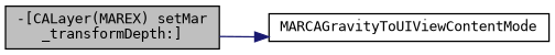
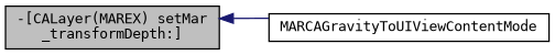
  digraph {
    rankdir=LR
    fontname="DejaVu Sans Mono"
    node [color=black fontname="DejaVu Sans Mono" fontsize=10 shape=record style=filled]
    n1 [fillcolor=grey75 fontcolor=black height=0.2 label="-[CALayer(MAREX) setMar\l_transformDepth:]" width=0.4]
    n2 [fillcolor=white height=0.2 label=MARCAGravityToUIViewContentMode width=0.4]
-   n1 -> n2 [color=midnightblue fontname="DejaVu Sans Mono" fontsize=10 labelfontname=Helvetica labelfontsize=10 style=solid]
+   n2 -> n1 [color=midnightblue fontname="DejaVu Sans Mono" fontsize=10 labelfontname=Helvetica labelfontsize=10 style=solid]
  }
